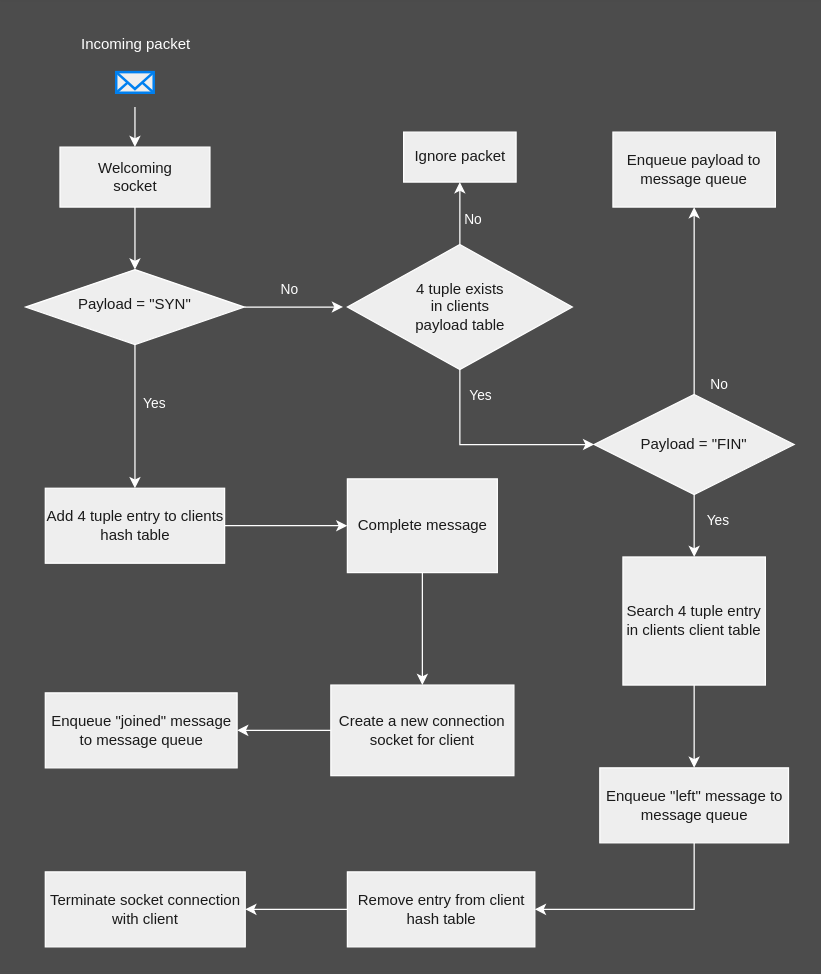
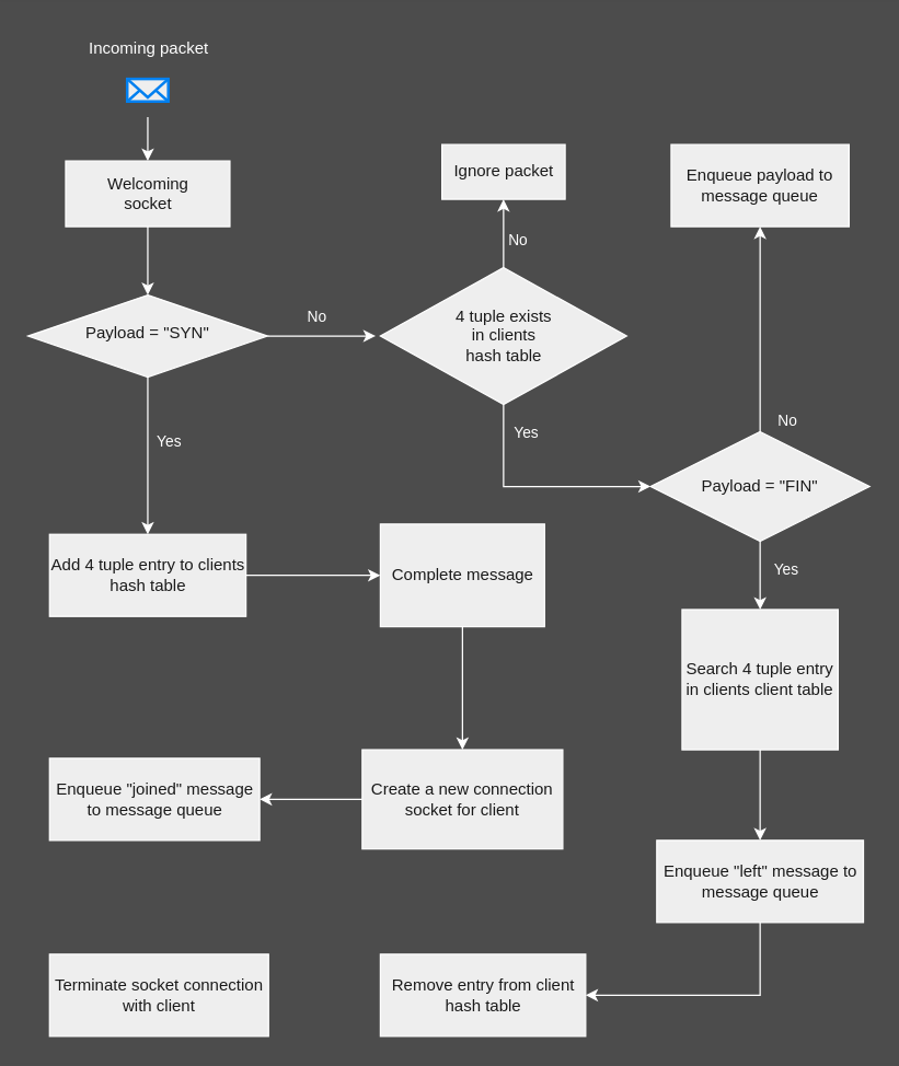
  <mxCell id="0" />
  <mxCell id="1" parent="0" />
  <mxCell id="2" style="edgeStyle=orthogonalEdgeStyle;rounded=0;orthogonalLoop=1;jettySize=auto;html=1;entryX=0.5;entryY=0;entryDx=0;entryDy=0;labelBackgroundColor=none;strokeColor=#FFFFFF;fontColor=default;" edge="1" parent="1" source="3" target="8"><mxGeometry relative="1" as="geometry" /></mxCell>
  <mxCell id="3" value="&lt;div&gt;Welcoming&lt;/div&gt;&lt;div&gt;socket&lt;/div&gt;" style="rounded=0;whiteSpace=wrap;html=1;fontSize=12;glass=0;strokeWidth=1;shadow=0;labelBackgroundColor=none;fillColor=#EEEEEE;strokeColor=#FFFFFF;fontColor=#1A1A1A;" parent="1" vertex="1"><mxGeometry x="47.5" y="117" width="120" height="48" as="geometry" /></mxCell>
  <mxCell id="4" style="edgeStyle=orthogonalEdgeStyle;rounded=0;orthogonalLoop=1;jettySize=auto;html=1;entryX=0.5;entryY=0;entryDx=0;entryDy=0;labelBackgroundColor=none;strokeColor=#FFFFFF;fontColor=default;" edge="1" parent="1" source="8" target="25"><mxGeometry relative="1" as="geometry"><mxPoint x="103.25" y="375" as="targetPoint" /></mxGeometry></mxCell>
  <mxCell id="5" value="Yes" style="edgeLabel;html=1;align=center;verticalAlign=middle;resizable=0;points=[];rounded=0;labelBackgroundColor=none;fontColor=#FFFFFF;" vertex="1" connectable="0" parent="4"><mxGeometry x="-0.111" y="-3" relative="1" as="geometry"><mxPoint x="18" y="-5" as="offset" /></mxGeometry></mxCell>
  <mxCell id="6" style="edgeStyle=orthogonalEdgeStyle;rounded=0;orthogonalLoop=1;jettySize=auto;html=1;labelBackgroundColor=none;strokeColor=#FFFFFF;fontColor=default;" edge="1" parent="1" source="8"><mxGeometry relative="1" as="geometry"><mxPoint x="274" y="245" as="targetPoint" /></mxGeometry></mxCell>
  <mxCell id="7" value="No" style="edgeLabel;html=1;align=center;verticalAlign=middle;resizable=0;points=[];rounded=0;labelBackgroundColor=none;fontColor=#FFFFFF;" vertex="1" connectable="0" parent="6"><mxGeometry x="-0.152" y="2" relative="1" as="geometry"><mxPoint x="1" y="-13" as="offset" /></mxGeometry></mxCell>
  <mxCell id="8" value="Payload = &quot;SYN&quot;" style="rhombus;whiteSpace=wrap;html=1;shadow=0;fontFamily=Helvetica;fontSize=12;align=center;strokeWidth=1;spacing=6;spacingTop=-4;rounded=0;labelBackgroundColor=none;fillColor=#EEEEEE;strokeColor=#FFFFFF;fontColor=#1A1A1A;" parent="1" vertex="1"><mxGeometry x="20" y="215" width="175" height="60" as="geometry" /></mxCell>
  <mxCell id="9" style="edgeStyle=orthogonalEdgeStyle;rounded=0;orthogonalLoop=1;jettySize=auto;html=1;entryX=0.5;entryY=0;entryDx=0;entryDy=0;labelBackgroundColor=none;strokeColor=#FFFFFF;fontColor=default;" edge="1" parent="1" target="3"><mxGeometry relative="1" as="geometry"><mxPoint x="107.5" y="85" as="sourcePoint" /></mxGeometry></mxCell>
  <mxCell id="10" value="Incoming packet" style="text;html=1;align=center;verticalAlign=middle;resizable=0;points=[];autosize=1;strokeColor=none;fillColor=none;rounded=0;labelBackgroundColor=none;fontColor=#FFFFFF;" vertex="1" parent="1"><mxGeometry x="42.5" y="20" width="130" height="30" as="geometry" /></mxCell>
  <mxCell id="11" style="edgeStyle=orthogonalEdgeStyle;rounded=0;orthogonalLoop=1;jettySize=auto;html=1;exitX=1;exitY=0.5;exitDx=0;exitDy=0;labelBackgroundColor=none;strokeColor=#FFFFFF;fontColor=default;" edge="1" parent="1" source="25" target="18"><mxGeometry relative="1" as="geometry"><mxPoint x="152.5" y="424.231" as="sourcePoint" /></mxGeometry></mxCell>
  <mxCell id="12" style="edgeStyle=orthogonalEdgeStyle;rounded=0;orthogonalLoop=1;jettySize=auto;html=1;entryX=0;entryY=0.5;entryDx=0;entryDy=0;exitX=0.5;exitY=1;exitDx=0;exitDy=0;labelBackgroundColor=none;strokeColor=#FFFFFF;fontColor=default;" edge="1" parent="1" source="16" target="29"><mxGeometry relative="1" as="geometry"><mxPoint x="554" y="339" as="targetPoint" /></mxGeometry></mxCell>
  <mxCell id="13" value="Yes" style="edgeLabel;html=1;align=center;verticalAlign=middle;resizable=0;points=[];rounded=0;labelBackgroundColor=none;fontColor=#FFFFFF;" vertex="1" connectable="0" parent="12"><mxGeometry x="-0.16" relative="1" as="geometry"><mxPoint x="6" y="-40" as="offset" /></mxGeometry></mxCell>
  <mxCell id="14" style="edgeStyle=orthogonalEdgeStyle;rounded=0;orthogonalLoop=1;jettySize=auto;html=1;entryX=0.5;entryY=1;entryDx=0;entryDy=0;labelBackgroundColor=none;strokeColor=#FFFFFF;fontColor=default;" edge="1" parent="1" source="16" target="19"><mxGeometry relative="1" as="geometry"><mxPoint x="407.5" y="105" as="targetPoint" /></mxGeometry></mxCell>
  <mxCell id="15" value="No" style="edgeLabel;html=1;align=center;verticalAlign=middle;resizable=0;points=[];rounded=0;labelBackgroundColor=none;fontColor=#FFFFFF;" vertex="1" connectable="0" parent="14"><mxGeometry x="-0.006" y="-1" relative="1" as="geometry"><mxPoint x="9" y="4" as="offset" /></mxGeometry></mxCell>
- <mxCell id="16" value="&lt;div&gt;4 tuple exists&lt;/div&gt;&lt;div&gt;in clients&lt;/div&gt;&lt;div&gt;payload table&lt;/div&gt;" style="rhombus;whiteSpace=wrap;html=1;rounded=0;labelBackgroundColor=none;fillColor=#EEEEEE;strokeColor=#FFFFFF;fontColor=#1A1A1A;" vertex="1" parent="1"><mxGeometry x="277.5" y="195" width="180" height="100" as="geometry" /></mxCell>
+ <mxCell id="16" value="&lt;div&gt;4 tuple exists&lt;/div&gt;&lt;div&gt;in clients&lt;/div&gt;&lt;div&gt;hash table&lt;/div&gt;" style="rhombus;whiteSpace=wrap;html=1;rounded=0;labelBackgroundColor=none;fillColor=#EEEEEE;strokeColor=#FFFFFF;fontColor=#1A1A1A;" vertex="1" parent="1"><mxGeometry x="277.5" y="195" width="180" height="100" as="geometry" /></mxCell>
  <mxCell id="17" style="edgeStyle=orthogonalEdgeStyle;rounded=0;orthogonalLoop=1;jettySize=auto;html=1;entryX=0.5;entryY=0;entryDx=0;entryDy=0;labelBackgroundColor=none;strokeColor=#FFFFFF;fontColor=default;" edge="1" parent="1" source="18" target="24"><mxGeometry relative="1" as="geometry"><mxPoint x="336.769" y="525" as="targetPoint" /></mxGeometry></mxCell>
  <mxCell id="18" value="&lt;div&gt;Complete message&lt;/div&gt;" style="rounded=0;whiteSpace=wrap;html=1;labelBackgroundColor=none;fillColor=#EEEEEE;strokeColor=#FFFFFF;fontColor=#1A1A1A;" vertex="1" parent="1"><mxGeometry x="277.5" y="382.5" width="120" height="75" as="geometry" /></mxCell>
  <mxCell id="19" value="Ignore packet" style="rounded=0;whiteSpace=wrap;html=1;labelBackgroundColor=none;fillColor=#EEEEEE;strokeColor=#FFFFFF;fontColor=#1A1A1A;" vertex="1" parent="1"><mxGeometry x="322.5" y="105" width="90" height="40" as="geometry" /></mxCell>
  <mxCell id="20" value="Yes" style="edgeStyle=orthogonalEdgeStyle;rounded=0;orthogonalLoop=1;jettySize=auto;html=1;entryX=0.5;entryY=0;entryDx=0;entryDy=0;exitX=0.5;exitY=1;exitDx=0;exitDy=0;labelBackgroundColor=none;strokeColor=#FFFFFF;fontColor=#FFFFFF;" edge="1" parent="1" source="29" target="22"><mxGeometry x="-0.176" y="19" relative="1" as="geometry"><mxPoint x="555" y="399" as="sourcePoint" /><mxPoint as="offset" /></mxGeometry></mxCell>
  <mxCell id="21" style="edgeStyle=orthogonalEdgeStyle;rounded=0;orthogonalLoop=1;jettySize=auto;html=1;labelBackgroundColor=none;strokeColor=#FFFFFF;fontColor=default;" edge="1" parent="1" source="22" target="32"><mxGeometry relative="1" as="geometry" /></mxCell>
  <mxCell id="22" value="Search 4 tuple entry in clients client table" style="rounded=0;whiteSpace=wrap;html=1;labelBackgroundColor=none;fillColor=#EEEEEE;strokeColor=#FFFFFF;fontColor=#1A1A1A;" vertex="1" parent="1"><mxGeometry x="498" y="445" width="114" height="102.5" as="geometry" /></mxCell>
  <mxCell id="23" style="edgeStyle=orthogonalEdgeStyle;rounded=0;orthogonalLoop=1;jettySize=auto;html=1;entryX=1;entryY=0.5;entryDx=0;entryDy=0;labelBackgroundColor=none;strokeColor=#FFFFFF;fontColor=default;" edge="1" parent="1" source="24" target="26"><mxGeometry relative="1" as="geometry"><mxPoint x="194" y="583.75" as="targetPoint" /></mxGeometry></mxCell>
  <mxCell id="24" value="Create a new connection socket for client" style="rounded=0;whiteSpace=wrap;html=1;labelBackgroundColor=none;fillColor=#EEEEEE;strokeColor=#FFFFFF;fontColor=#1A1A1A;" vertex="1" parent="1"><mxGeometry x="264.25" y="547.5" width="146.5" height="72.5" as="geometry" /></mxCell>
  <mxCell id="25" value="Add 4 tuple entry to clients hash table" style="rounded=0;whiteSpace=wrap;html=1;labelBackgroundColor=none;fillColor=#EEEEEE;strokeColor=#FFFFFF;fontColor=#1A1A1A;" vertex="1" parent="1"><mxGeometry x="35.75" y="390" width="143.5" height="60" as="geometry" /></mxCell>
  <mxCell id="26" value="Enqueue &quot;joined&quot; message to message queue" style="rounded=0;whiteSpace=wrap;html=1;labelBackgroundColor=none;fillColor=#EEEEEE;strokeColor=#FFFFFF;fontColor=#1A1A1A;" vertex="1" parent="1"><mxGeometry x="35.75" y="553.75" width="153.5" height="60" as="geometry" /></mxCell>
  <mxCell id="27" style="edgeStyle=orthogonalEdgeStyle;rounded=0;orthogonalLoop=1;jettySize=auto;html=1;entryX=0.5;entryY=1;entryDx=0;entryDy=0;labelBackgroundColor=none;strokeColor=#FFFFFF;fontColor=default;" edge="1" parent="1" source="29" target="30"><mxGeometry relative="1" as="geometry" /></mxCell>
  <mxCell id="28" value="No" style="edgeLabel;html=1;align=center;verticalAlign=middle;resizable=0;points=[];rounded=0;labelBackgroundColor=none;fontColor=#FFFFFF;" vertex="1" connectable="0" parent="27"><mxGeometry x="-0.707" relative="1" as="geometry"><mxPoint x="19" y="13" as="offset" /></mxGeometry></mxCell>
  <mxCell id="29" value="Payload = &quot;FIN&quot;" style="rhombus;whiteSpace=wrap;html=1;rounded=0;labelBackgroundColor=none;fillColor=#EEEEEE;strokeColor=#FFFFFF;fontColor=#1A1A1A;" vertex="1" parent="1"><mxGeometry x="475" y="315" width="160" height="80" as="geometry" /></mxCell>
  <mxCell id="30" value="Enqueue payload to message queue" style="rounded=0;whiteSpace=wrap;html=1;labelBackgroundColor=none;fillColor=#EEEEEE;strokeColor=#FFFFFF;fontColor=#1A1A1A;" vertex="1" parent="1"><mxGeometry x="490" y="105" width="130" height="60" as="geometry" /></mxCell>
  <mxCell id="31" style="edgeStyle=orthogonalEdgeStyle;rounded=0;orthogonalLoop=1;jettySize=auto;html=1;entryX=1;entryY=0.5;entryDx=0;entryDy=0;exitX=0.5;exitY=1;exitDx=0;exitDy=0;labelBackgroundColor=none;strokeColor=#FFFFFF;fontColor=default;" edge="1" parent="1" source="32" target="35"><mxGeometry relative="1" as="geometry" /></mxCell>
  <mxCell id="32" value="&lt;div&gt;Enqueue &quot;left&quot; message to message queue&lt;br&gt;&lt;/div&gt;" style="rounded=0;whiteSpace=wrap;html=1;labelBackgroundColor=none;fillColor=#EEEEEE;strokeColor=#FFFFFF;fontColor=#1A1A1A;" vertex="1" parent="1"><mxGeometry x="479.5" y="613.75" width="151" height="60" as="geometry" /></mxCell>
  <mxCell id="33" value="Terminate socket connection with client" style="rounded=0;whiteSpace=wrap;html=1;labelBackgroundColor=none;fillColor=#EEEEEE;strokeColor=#FFFFFF;fontColor=#1A1A1A;" vertex="1" parent="1"><mxGeometry x="35.75" y="697" width="160" height="60" as="geometry" /></mxCell>
- <mxCell id="34" style="edgeStyle=orthogonalEdgeStyle;rounded=0;orthogonalLoop=1;jettySize=auto;html=1;entryX=1;entryY=0.5;entryDx=0;entryDy=0;labelBackgroundColor=none;strokeColor=#FFFFFF;fontColor=default;" edge="1" parent="1" source="35" target="33"><mxGeometry relative="1" as="geometry" /></mxCell>
  <mxCell id="35" value="&lt;div&gt;Remove entry from client hash table&lt;/div&gt;" style="rounded=0;whiteSpace=wrap;html=1;labelBackgroundColor=none;fillColor=#EEEEEE;strokeColor=#FFFFFF;fontColor=#1A1A1A;" vertex="1" parent="1"><mxGeometry x="277.5" y="697" width="150" height="60" as="geometry" /></mxCell>
  <mxCell id="36" value="" style="html=1;verticalLabelPosition=bottom;align=center;labelBackgroundColor=#ffffff;verticalAlign=top;strokeWidth=2;strokeColor=#0080F0;shadow=0;dashed=0;shape=mxgraph.ios7.icons.mail;fontColor=#1A1A1A;fillColor=#EEEEEE;" vertex="1" parent="1"><mxGeometry x="92.5" y="57" width="30" height="16.5" as="geometry" /></mxCell>
